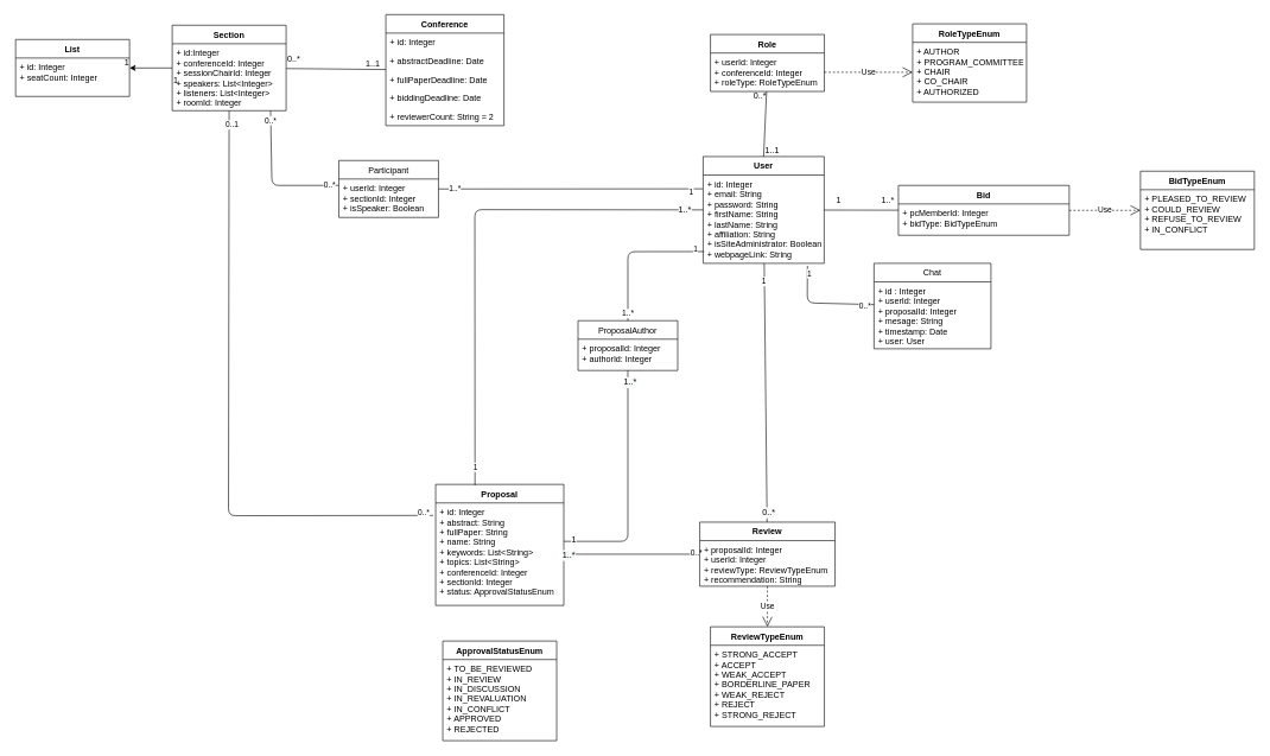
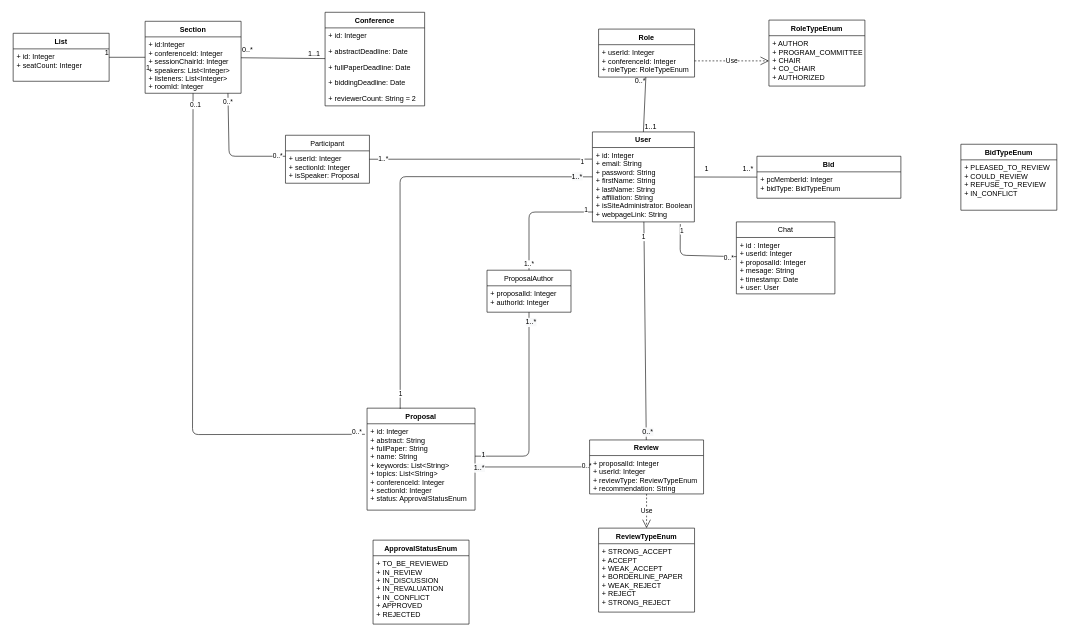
  <mxCell id="0" />
  <mxCell id="1" parent="0" />
  <mxCell id="2" value="User" style="swimlane;fontStyle=1;align=center;verticalAlign=top;childLayout=stackLayout;horizontal=1;startSize=26;horizontalStack=0;resizeParent=1;resizeParentMax=0;resizeLast=0;collapsible=1;marginBottom=0;" parent="1" vertex="1"><mxGeometry x="986.719" y="219.449" width="170" height="150" as="geometry" /></mxCell>
  <mxCell id="3" value="+ id: Integer&#10;+ email: String&#10;+ password: String&#10;+ firstName: String&#10;+ lastName: String&#10;+ affiliation: String&#10;+ isSiteAdministrator: Boolean&#10;+ webpageLink: String" style="text;strokeColor=none;fillColor=none;align=left;verticalAlign=top;spacingLeft=4;spacingRight=4;overflow=hidden;rotatable=0;points=[[0,0.5],[1,0.5]];portConstraint=eastwest;" parent="2" vertex="1"><mxGeometry y="26" width="170" height="124" as="geometry" /></mxCell>
  <mxCell id="4" value="Role" style="swimlane;fontStyle=1;align=center;verticalAlign=top;childLayout=stackLayout;horizontal=1;startSize=26;horizontalStack=0;resizeParent=1;resizeParentMax=0;resizeLast=0;collapsible=1;marginBottom=0;" parent="1" vertex="1"><mxGeometry x="997" y="48" width="160" height="80" as="geometry" /></mxCell>
  <mxCell id="5" value="+ userId: Integer&#10;+ conferenceId: Integer&#10;+ roleType: RoleTypeEnum" style="text;strokeColor=none;fillColor=none;align=left;verticalAlign=top;spacingLeft=4;spacingRight=4;overflow=hidden;rotatable=0;points=[[0,0.5],[1,0.5]];portConstraint=eastwest;" parent="4" vertex="1"><mxGeometry y="26" width="160" height="54" as="geometry" /></mxCell>
  <mxCell id="6" value="RoleTypeEnum" style="swimlane;fontStyle=1;align=center;verticalAlign=top;childLayout=stackLayout;horizontal=1;startSize=26;horizontalStack=0;resizeParent=1;resizeParentMax=0;resizeLast=0;collapsible=1;marginBottom=0;" parent="1" vertex="1"><mxGeometry x="1280.999" y="32.999" width="160" height="110" as="geometry" /></mxCell>
  <mxCell id="7" value="+ AUTHOR&#10;+ PROGRAM_COMMITTEE&#10;+ CHAIR&#10;+ CO_CHAIR&#10;+ AUTHORIZED" style="text;strokeColor=none;fillColor=none;align=left;verticalAlign=top;spacingLeft=4;spacingRight=4;overflow=hidden;rotatable=0;points=[[0,0.5],[1,0.5]];portConstraint=eastwest;" parent="6" vertex="1"><mxGeometry y="26" width="160" height="84" as="geometry" /></mxCell>
  <mxCell id="8" value="Use" style="endArrow=open;endSize=12;dashed=1;html=1;entryX=0;entryY=0.5;entryDx=0;entryDy=0;exitX=1;exitY=0.5;exitDx=0;exitDy=0;" parent="1" source="5" target="7" edge="1"><mxGeometry width="160" relative="1" as="geometry"><mxPoint x="1456.719" y="199.449" as="sourcePoint" /><mxPoint x="1616.719" y="199.449" as="targetPoint" /></mxGeometry></mxCell>
  <mxCell id="9" value="" style="endArrow=none;html=1;rounded=0;exitX=0.5;exitY=0;exitDx=0;exitDy=0;" parent="1" source="2" target="5" edge="1"><mxGeometry relative="1" as="geometry"><mxPoint x="1156.719" y="289.449" as="sourcePoint" /><mxPoint x="1366.719" y="369.449" as="targetPoint" /></mxGeometry></mxCell>
  <mxCell id="10" value="1..1" style="resizable=0;html=1;align=left;verticalAlign=bottom;" parent="9" connectable="0" vertex="1"><mxGeometry x="-1" relative="1" as="geometry" /></mxCell>
  <mxCell id="11" value="0..*" style="resizable=0;html=1;align=right;verticalAlign=bottom;" parent="9" connectable="0" vertex="1"><mxGeometry x="1" relative="1" as="geometry"><mxPoint y="15.55" as="offset" /></mxGeometry></mxCell>
  <mxCell id="12" value="Section" style="swimlane;fontStyle=1;align=center;verticalAlign=top;childLayout=stackLayout;horizontal=1;startSize=26;horizontalStack=0;resizeParent=1;resizeParentMax=0;resizeLast=0;collapsible=1;marginBottom=0;" parent="1" vertex="1"><mxGeometry x="240.999" y="34.999" width="160" height="120" as="geometry" /></mxCell>
  <mxCell id="13" value="+ id:Integer&#10;+ conferenceId: Integer&#10;+ sessionChairId: Integer&#10;+ speakers: List&lt;Integer&gt;&#10;+ listeners: List&lt;Integer&gt;&#10;+ roomId: Integer&#10;" style="text;strokeColor=none;fillColor=none;align=left;verticalAlign=top;spacingLeft=4;spacingRight=4;overflow=hidden;rotatable=0;points=[[0,0.5],[1,0.5]];portConstraint=eastwest;" parent="12" vertex="1"><mxGeometry y="26" width="160" height="94" as="geometry" /></mxCell>
  <mxCell id="14" value="List" style="swimlane;fontStyle=1;align=center;verticalAlign=top;childLayout=stackLayout;horizontal=1;startSize=26;horizontalStack=0;resizeParent=1;resizeParentMax=0;resizeLast=0;collapsible=1;marginBottom=0;" parent="1" vertex="1"><mxGeometry x="20.999" y="54.999" width="160" height="80" as="geometry" /></mxCell>
  <mxCell id="15" value="+ id: Integer&#10;+ seatCount: Integer&#10;" style="text;strokeColor=none;fillColor=none;align=left;verticalAlign=top;spacingLeft=4;spacingRight=4;overflow=hidden;rotatable=0;points=[[0,0.5],[1,0.5]];portConstraint=eastwest;" parent="14" vertex="1"><mxGeometry y="26" width="160" height="54" as="geometry" /></mxCell>
- <mxCell id="16" value="" style="endArrow=classic;html=1;rounded=0;" parent="1" target="14" edge="1" source="12"><mxGeometry relative="1" as="geometry"><mxPoint x="1108" y="-17" as="sourcePoint" /><mxPoint x="1196.719" y="-19.801" as="targetPoint" /></mxGeometry></mxCell>
+ <mxCell id="16" value="" style="endArrow=none;html=1;rounded=0;" parent="1" target="14" edge="1" source="12"><mxGeometry relative="1" as="geometry"><mxPoint x="1108" y="-17" as="sourcePoint" /><mxPoint x="1196.719" y="-19.801" as="targetPoint" /></mxGeometry></mxCell>
  <mxCell id="17" value="1" style="resizable=0;html=1;align=left;verticalAlign=bottom;" parent="16" connectable="0" vertex="1"><mxGeometry x="-1" relative="1" as="geometry"><mxPoint y="25" as="offset" /></mxGeometry></mxCell>
  <mxCell id="18" value="1" style="resizable=0;html=1;align=right;verticalAlign=bottom;" parent="16" connectable="0" vertex="1"><mxGeometry x="1" relative="1" as="geometry" /></mxCell>
  <mxCell id="19" value="Proposal" style="swimlane;fontStyle=1;align=center;verticalAlign=top;childLayout=stackLayout;horizontal=1;startSize=26;horizontalStack=0;resizeParent=1;resizeParentMax=0;resizeLast=0;collapsible=1;marginBottom=0;" parent="1" vertex="1"><mxGeometry x="610.999" y="679.999" width="180" height="170" as="geometry" /></mxCell>
  <mxCell id="20" value="+ id: Integer&#10;+ abstract: String&#10;+ fullPaper: String &#10;+ name: String&#10;+ keywords: List&lt;String&gt;&#10;+ topics: List&lt;String&gt;&#10;+ conferenceId: Integer&#10;+ sectionId: Integer&#10;+ status: ApprovalStatusEnum" style="text;strokeColor=none;fillColor=none;align=left;verticalAlign=top;spacingLeft=4;spacingRight=4;overflow=hidden;rotatable=0;points=[[0,0.5],[1,0.5]];portConstraint=eastwest;" parent="19" vertex="1"><mxGeometry y="26" width="180" height="144" as="geometry" /></mxCell>
  <mxCell id="21" value="" style="endArrow=none;html=1;" parent="1" source="20" target="35" edge="1"><mxGeometry width="50" height="50" relative="1" as="geometry"><mxPoint x="1036.719" y="469.449" as="sourcePoint" /><mxPoint x="701" y="290" as="targetPoint" /></mxGeometry></mxCell>
  <mxCell id="22" value="&lt;span style=&quot;font-size: 12px ; background-color: rgb(248 , 249 , 250)&quot;&gt;1..*&lt;/span&gt;" style="edgeLabel;html=1;align=center;verticalAlign=middle;resizable=0;points=[];" vertex="1" connectable="0" parent="21"><mxGeometry x="-0.928" y="-2" relative="1" as="geometry"><mxPoint as="offset" /></mxGeometry></mxCell>
  <mxCell id="23" value="0..*" style="edgeLabel;html=1;align=center;verticalAlign=middle;resizable=0;points=[];" vertex="1" connectable="0" parent="21"><mxGeometry x="0.946" y="1" relative="1" as="geometry"><mxPoint as="offset" /></mxGeometry></mxCell>
  <mxCell id="24" value="Conference" style="swimlane;fontStyle=1;childLayout=stackLayout;horizontal=1;startSize=26;fillColor=none;horizontalStack=0;resizeParent=1;resizeParentMax=0;resizeLast=0;collapsible=1;marginBottom=0;" parent="1" vertex="1"><mxGeometry x="541" y="20" width="166" height="156" as="geometry" /></mxCell>
  <mxCell id="25" value="+ id: Integer" style="text;strokeColor=none;fillColor=none;align=left;verticalAlign=top;spacingLeft=4;spacingRight=4;overflow=hidden;rotatable=0;points=[[0,0.5],[1,0.5]];portConstraint=eastwest;" parent="24" vertex="1"><mxGeometry y="26" width="166" height="26" as="geometry" /></mxCell>
  <mxCell id="26" value="+ abstractDeadline: Date" style="text;strokeColor=none;fillColor=none;align=left;verticalAlign=top;spacingLeft=4;spacingRight=4;overflow=hidden;rotatable=0;points=[[0,0.5],[1,0.5]];portConstraint=eastwest;" parent="24" vertex="1"><mxGeometry y="52" width="166" height="26" as="geometry" /></mxCell>
  <mxCell id="27" value="+ fullPaperDeadline: Date" style="text;strokeColor=none;fillColor=none;align=left;verticalAlign=top;spacingLeft=4;spacingRight=4;overflow=hidden;rotatable=0;points=[[0,0.5],[1,0.5]];portConstraint=eastwest;" parent="24" vertex="1"><mxGeometry y="78" width="166" height="26" as="geometry" /></mxCell>
  <mxCell id="28" value="+ biddingDeadline: Date" style="text;strokeColor=none;fillColor=none;align=left;verticalAlign=top;spacingLeft=4;spacingRight=4;overflow=hidden;rotatable=0;points=[[0,0.5],[1,0.5]];portConstraint=eastwest;" parent="24" vertex="1"><mxGeometry y="104" width="166" height="26" as="geometry" /></mxCell>
  <mxCell id="29" value="+ reviewerCount: String = 2" style="text;strokeColor=none;fillColor=none;align=left;verticalAlign=top;spacingLeft=4;spacingRight=4;overflow=hidden;rotatable=0;points=[[0,0.5],[1,0.5]];portConstraint=eastwest;" parent="24" vertex="1"><mxGeometry y="130" width="166" height="26" as="geometry" /></mxCell>
  <mxCell id="30" value="" style="endArrow=none;html=1;rounded=0;" parent="1" source="24" target="12" edge="1"><mxGeometry relative="1" as="geometry"><mxPoint x="753.499" y="49.999" as="sourcePoint" /><mxPoint x="753.5" y="-15" as="targetPoint" /><Array as="points" /></mxGeometry></mxCell>
  <mxCell id="31" value="1..1" style="resizable=0;html=1;align=left;verticalAlign=bottom;" parent="30" connectable="0" vertex="1"><mxGeometry x="-1" relative="1" as="geometry"><mxPoint x="-30" as="offset" /></mxGeometry></mxCell>
  <mxCell id="32" value="0..*" style="resizable=0;html=1;align=right;verticalAlign=bottom;" parent="30" connectable="0" vertex="1"><mxGeometry x="1" relative="1" as="geometry"><mxPoint x="19.99" y="-5.79" as="offset" /></mxGeometry></mxCell>
  <mxCell id="33" value="Bid" style="swimlane;fontStyle=1;align=center;verticalAlign=top;childLayout=stackLayout;horizontal=1;startSize=26;horizontalStack=0;resizeParent=1;resizeParentMax=0;resizeLast=0;collapsible=1;marginBottom=0;" parent="1" vertex="1"><mxGeometry x="1261" y="260" width="240" height="70" as="geometry" /></mxCell>
  <mxCell id="34" value="+ pcMemberId: Integer&#10;+ bidType: BidTypeEnum" style="text;strokeColor=none;fillColor=none;align=left;verticalAlign=top;spacingLeft=4;spacingRight=4;overflow=hidden;rotatable=0;points=[[0,0.5],[1,0.5]];portConstraint=eastwest;" parent="33" vertex="1"><mxGeometry y="26" width="240" height="44" as="geometry" /></mxCell>
  <mxCell id="35" value="Review" style="swimlane;fontStyle=1;align=center;verticalAlign=top;childLayout=stackLayout;horizontal=1;startSize=26;horizontalStack=0;resizeParent=1;resizeParentMax=0;resizeLast=0;collapsible=1;marginBottom=0;" parent="1" vertex="1"><mxGeometry x="982" y="733" width="190" height="90" as="geometry" /></mxCell>
  <mxCell id="36" value="+ proposalId: Integer&#10;+ userId: Integer&#10;+ reviewType: ReviewTypeEnum&#10;+ recommendation: String" style="text;strokeColor=none;fillColor=none;align=left;verticalAlign=top;spacingLeft=4;spacingRight=4;overflow=hidden;rotatable=0;points=[[0,0.5],[1,0.5]];portConstraint=eastwest;" parent="35" vertex="1"><mxGeometry y="26" width="190" height="64" as="geometry" /></mxCell>
  <mxCell id="37" value="ReviewTypeEnum" style="swimlane;fontStyle=1;align=center;verticalAlign=top;childLayout=stackLayout;horizontal=1;startSize=26;horizontalStack=0;resizeParent=1;resizeParentMax=0;resizeLast=0;collapsible=1;marginBottom=0;" parent="1" vertex="1"><mxGeometry x="997" y="880" width="160" height="140" as="geometry" /></mxCell>
  <mxCell id="38" value="+ STRONG_ACCEPT&#10;+ ACCEPT&#10;+ WEAK_ACCEPT&#10;+ BORDERLINE_PAPER&#10;+ WEAK_REJECT&#10;+ REJECT&#10;+ STRONG_REJECT" style="text;strokeColor=none;fillColor=none;align=left;verticalAlign=top;spacingLeft=4;spacingRight=4;overflow=hidden;rotatable=0;points=[[0,0.5],[1,0.5]];portConstraint=eastwest;" parent="37" vertex="1"><mxGeometry y="26" width="160" height="114" as="geometry" /></mxCell>
  <mxCell id="39" value="Use" style="endArrow=open;endSize=12;dashed=1;html=1;" parent="1" source="35" target="37" edge="1"><mxGeometry width="160" relative="1" as="geometry"><mxPoint x="1454" y="51.45" as="sourcePoint" /><mxPoint x="1614" y="51.45" as="targetPoint" /></mxGeometry></mxCell>
  <mxCell id="40" value="BidTypeEnum" style="swimlane;fontStyle=1;align=center;verticalAlign=top;childLayout=stackLayout;horizontal=1;startSize=26;horizontalStack=0;resizeParent=1;resizeParentMax=0;resizeLast=0;collapsible=1;marginBottom=0;" parent="1" vertex="1"><mxGeometry x="1601" y="240" width="160" height="110" as="geometry" /></mxCell>
  <mxCell id="41" value="+ PLEASED_TO_REVIEW&#10;+ COULD_REVIEW&#10;+ REFUSE_TO_REVIEW&#10;+ IN_CONFLICT" style="text;strokeColor=none;fillColor=none;align=left;verticalAlign=top;spacingLeft=4;spacingRight=4;overflow=hidden;rotatable=0;points=[[0,0.5],[1,0.5]];portConstraint=eastwest;" parent="40" vertex="1"><mxGeometry y="26" width="160" height="84" as="geometry" /></mxCell>
- <mxCell id="42" value="Use" style="endArrow=open;endSize=12;dashed=1;html=1;" parent="1" source="33" target="40" edge="1"><mxGeometry width="160" relative="1" as="geometry"><mxPoint x="1724" y="131.45" as="sourcePoint" /><mxPoint x="1884" y="131.45" as="targetPoint" /></mxGeometry></mxCell>
  <mxCell id="43" value="" style="endArrow=none;html=1;" parent="1" source="2" target="33" edge="1"><mxGeometry width="50" height="50" relative="1" as="geometry"><mxPoint x="1924" y="271.45" as="sourcePoint" /><mxPoint x="1854" y="191.45" as="targetPoint" /></mxGeometry></mxCell>
  <mxCell id="44" value="1" style="text;html=1;align=center;verticalAlign=middle;resizable=0;points=[];autosize=1;" parent="1" vertex="1"><mxGeometry x="1166.72" y="271.45" width="20" height="20" as="geometry" /></mxCell>
  <mxCell id="45" value="1..*" style="text;html=1;align=center;verticalAlign=middle;resizable=0;points=[];autosize=1;" parent="1" vertex="1"><mxGeometry x="1231" y="271.45" width="30" height="20" as="geometry" /></mxCell>
  <mxCell id="46" value="" style="endArrow=none;html=1;" parent="1" source="35" target="2" edge="1"><mxGeometry width="50" height="50" relative="1" as="geometry"><mxPoint x="781" y="360" as="sourcePoint" /><mxPoint x="831" y="310" as="targetPoint" /></mxGeometry></mxCell>
  <mxCell id="47" value="&lt;span style=&quot;font-size: 12px ; background-color: rgb(248 , 249 , 250)&quot;&gt;0..*&lt;/span&gt;" style="edgeLabel;html=1;align=center;verticalAlign=middle;resizable=0;points=[];" vertex="1" connectable="0" parent="46"><mxGeometry x="-0.928" y="-2" relative="1" as="geometry"><mxPoint as="offset" /></mxGeometry></mxCell>
  <mxCell id="48" value="1" style="edgeLabel;html=1;align=center;verticalAlign=middle;resizable=0;points=[];" vertex="1" connectable="0" parent="46"><mxGeometry x="0.865" y="1" relative="1" as="geometry"><mxPoint as="offset" /></mxGeometry></mxCell>
  <mxCell id="49" value="" style="endArrow=none;html=1;entryX=0.307;entryY=0.007;entryDx=0;entryDy=0;entryPerimeter=0;" parent="1" target="19" edge="1" source="2"><mxGeometry width="50" height="50" relative="1" as="geometry"><mxPoint x="630" y="250" as="sourcePoint" /><mxPoint x="901" y="530" as="targetPoint" /><Array as="points"><mxPoint x="666" y="294" /></Array></mxGeometry></mxCell>
  <mxCell id="50" value="&lt;span style=&quot;font-size: 12px ; background-color: rgb(248 , 249 , 250)&quot;&gt;1..*&lt;/span&gt;" style="edgeLabel;html=1;align=center;verticalAlign=middle;resizable=0;points=[];" vertex="1" connectable="0" parent="49"><mxGeometry x="-0.927" y="-1" relative="1" as="geometry"><mxPoint as="offset" /></mxGeometry></mxCell>
  <mxCell id="51" value="1" style="edgeLabel;html=1;align=center;verticalAlign=middle;resizable=0;points=[];" vertex="1" connectable="0" parent="49"><mxGeometry x="0.927" relative="1" as="geometry"><mxPoint as="offset" /></mxGeometry></mxCell>
  <mxCell id="52" value="Chat" style="swimlane;fontStyle=0;childLayout=stackLayout;horizontal=1;startSize=26;fillColor=none;horizontalStack=0;resizeParent=1;resizeParentMax=0;resizeLast=0;collapsible=1;marginBottom=0;" vertex="1" parent="1"><mxGeometry x="1226.72" y="369.45" width="164.28" height="120" as="geometry" /></mxCell>
  <mxCell id="53" value="+ id : Integer&#10;+ userId: Integer&#10;+ proposalId: Integer&#10;+ mesage: String&#10;+ timestamp: Date&#10;+ user: User" style="text;strokeColor=none;fillColor=none;align=left;verticalAlign=top;spacingLeft=4;spacingRight=4;overflow=hidden;rotatable=0;points=[[0,0.5],[1,0.5]];portConstraint=eastwest;" vertex="1" parent="52"><mxGeometry y="26" width="164.28" height="94" as="geometry" /></mxCell>
  <mxCell id="54" value="" style="endArrow=none;html=1;entryX=0.862;entryY=1.029;entryDx=0;entryDy=0;entryPerimeter=0;" edge="1" parent="1" source="52" target="3"><mxGeometry width="50" height="50" relative="1" as="geometry"><mxPoint x="1187.059" y="589.259" as="sourcePoint" /><mxPoint x="1186.719" y="379.453" as="targetPoint" /><Array as="points"><mxPoint x="1133" y="425" /></Array></mxGeometry></mxCell>
  <mxCell id="55" value="1" style="edgeLabel;html=1;align=center;verticalAlign=middle;resizable=0;points=[];" vertex="1" connectable="0" parent="54"><mxGeometry x="0.859" y="-2" relative="1" as="geometry"><mxPoint as="offset" /></mxGeometry></mxCell>
  <mxCell id="56" value="0..*" style="edgeLabel;html=1;align=center;verticalAlign=middle;resizable=0;points=[];" vertex="1" connectable="0" parent="54"><mxGeometry x="-0.818" y="1" relative="1" as="geometry"><mxPoint as="offset" /></mxGeometry></mxCell>
  <mxCell id="57" value="ApprovalStatusEnum" style="swimlane;fontStyle=1;align=center;verticalAlign=top;childLayout=stackLayout;horizontal=1;startSize=26;horizontalStack=0;resizeParent=1;resizeParentMax=0;resizeLast=0;collapsible=1;marginBottom=0;" vertex="1" parent="1"><mxGeometry x="621" y="900" width="160" height="140" as="geometry" /></mxCell>
  <mxCell id="58" value="+ TO_BE_REVIEWED&#10;+ IN_REVIEW&#10;+ IN_DISCUSSION&#10;+ IN_REVALUATION&#10;+ IN_CONFLICT&#10;+ APPROVED&#10;+ REJECTED" style="text;strokeColor=none;fillColor=none;align=left;verticalAlign=top;spacingLeft=4;spacingRight=4;overflow=hidden;rotatable=0;points=[[0,0.5],[1,0.5]];portConstraint=eastwest;" vertex="1" parent="57"><mxGeometry y="26" width="160" height="114" as="geometry" /></mxCell>
  <mxCell id="59" value="Participant" style="swimlane;fontStyle=0;childLayout=stackLayout;horizontal=1;startSize=26;fillColor=none;horizontalStack=0;resizeParent=1;resizeParentMax=0;resizeLast=0;collapsible=1;marginBottom=0;" vertex="1" parent="1"><mxGeometry x="475" y="225" width="140" height="80" as="geometry" /></mxCell>
- <mxCell id="60" value="+ userId: Integer&#10;+ sectionId: Integer&#10;+ isSpeaker: Boolean" style="text;strokeColor=none;fillColor=none;align=left;verticalAlign=top;spacingLeft=4;spacingRight=4;overflow=hidden;rotatable=0;points=[[0,0.5],[1,0.5]];portConstraint=eastwest;" vertex="1" parent="59"><mxGeometry y="26" width="140" height="54" as="geometry" /></mxCell>
+ <mxCell id="60" value="+ userId: Integer&#10;+ sectionId: Integer&#10;+ isSpeaker: Proposal" style="text;strokeColor=none;fillColor=none;align=left;verticalAlign=top;spacingLeft=4;spacingRight=4;overflow=hidden;rotatable=0;points=[[0,0.5],[1,0.5]];portConstraint=eastwest;" vertex="1" parent="59"><mxGeometry y="26" width="140" height="54" as="geometry" /></mxCell>
  <mxCell id="61" value="" style="endArrow=none;html=1;exitX=-0.02;exitY=0.122;exitDx=0;exitDy=0;exitPerimeter=0;" edge="1" parent="1" source="20" target="12"><mxGeometry width="50" height="50" relative="1" as="geometry"><mxPoint x="511" y="600" as="sourcePoint" /><mxPoint x="401" y="230" as="targetPoint" /><Array as="points"><mxPoint x="320" y="724" /></Array></mxGeometry></mxCell>
  <mxCell id="62" value="0..*" style="edgeLabel;html=1;align=center;verticalAlign=middle;resizable=0;points=[];" vertex="1" connectable="0" parent="61"><mxGeometry x="-0.967" y="-4" relative="1" as="geometry"><mxPoint as="offset" /></mxGeometry></mxCell>
  <mxCell id="63" value="0..1" style="edgeLabel;html=1;align=center;verticalAlign=middle;resizable=0;points=[];" vertex="1" connectable="0" parent="61"><mxGeometry x="0.955" y="-4" relative="1" as="geometry"><mxPoint as="offset" /></mxGeometry></mxCell>
  <mxCell id="64" value="ProposalAuthor" style="swimlane;fontStyle=0;childLayout=stackLayout;horizontal=1;startSize=26;fillColor=none;horizontalStack=0;resizeParent=1;resizeParentMax=0;resizeLast=0;collapsible=1;marginBottom=0;" vertex="1" parent="1"><mxGeometry x="811" y="450" width="140" height="70" as="geometry" /></mxCell>
  <mxCell id="65" value="+ proposalId: Integer&#10;+ authorId: Integer" style="text;strokeColor=none;fillColor=none;align=left;verticalAlign=top;spacingLeft=4;spacingRight=4;overflow=hidden;rotatable=0;points=[[0,0.5],[1,0.5]];portConstraint=eastwest;" vertex="1" parent="64"><mxGeometry y="26" width="140" height="44" as="geometry" /></mxCell>
  <mxCell id="66" value="" style="endArrow=none;html=1;" edge="1" parent="1" target="64"><mxGeometry width="50" height="50" relative="1" as="geometry"><mxPoint x="791" y="760" as="sourcePoint" /><mxPoint x="891" y="590" as="targetPoint" /><Array as="points"><mxPoint x="881" y="760" /></Array></mxGeometry></mxCell>
  <mxCell id="67" value="&lt;span style=&quot;font-size: 12px ; background-color: rgb(248 , 249 , 250)&quot;&gt;1&lt;/span&gt;" style="edgeLabel;html=1;align=center;verticalAlign=middle;resizable=0;points=[];" vertex="1" connectable="0" parent="66"><mxGeometry x="-0.921" y="3" relative="1" as="geometry"><mxPoint as="offset" /></mxGeometry></mxCell>
  <mxCell id="68" value="&lt;span style=&quot;font-size: 12px ; background-color: rgb(248 , 249 , 250)&quot;&gt;1..*&lt;/span&gt;" style="edgeLabel;html=1;align=center;verticalAlign=middle;resizable=0;points=[];" vertex="1" connectable="0" parent="66"><mxGeometry x="0.903" y="-2" relative="1" as="geometry"><mxPoint as="offset" /></mxGeometry></mxCell>
  <mxCell id="69" value="" style="endArrow=none;html=1;entryX=0.008;entryY=0.867;entryDx=0;entryDy=0;entryPerimeter=0;" edge="1" parent="1" source="64" target="3"><mxGeometry width="50" height="50" relative="1" as="geometry"><mxPoint x="811" y="430" as="sourcePoint" /><mxPoint x="881" y="360" as="targetPoint" /><Array as="points"><mxPoint x="881" y="353" /></Array></mxGeometry></mxCell>
  <mxCell id="70" value="1..*" style="edgeLabel;html=1;align=center;verticalAlign=middle;resizable=0;points=[];" vertex="1" connectable="0" parent="69"><mxGeometry x="-0.892" y="1" relative="1" as="geometry"><mxPoint as="offset" /></mxGeometry></mxCell>
  <mxCell id="71" value="1" style="edgeLabel;html=1;align=center;verticalAlign=middle;resizable=0;points=[];" vertex="1" connectable="0" parent="69"><mxGeometry x="0.882" y="3" relative="1" as="geometry"><mxPoint as="offset" /></mxGeometry></mxCell>
  <mxCell id="72" value="" style="endArrow=none;html=1;exitX=-0.003;exitY=0.156;exitDx=0;exitDy=0;exitPerimeter=0;" edge="1" parent="1" source="3" target="59"><mxGeometry width="50" height="50" relative="1" as="geometry"><mxPoint x="391" y="390" as="sourcePoint" /><mxPoint x="441" y="340" as="targetPoint" /></mxGeometry></mxCell>
  <mxCell id="73" value="1..*" style="edgeLabel;html=1;align=center;verticalAlign=middle;resizable=0;points=[];" vertex="1" connectable="0" parent="72"><mxGeometry x="0.881" y="-1" relative="1" as="geometry"><mxPoint as="offset" /></mxGeometry></mxCell>
  <mxCell id="74" value="1" style="edgeLabel;html=1;align=center;verticalAlign=middle;resizable=0;points=[];" vertex="1" connectable="0" parent="72"><mxGeometry x="-0.91" y="4" relative="1" as="geometry"><mxPoint as="offset" /></mxGeometry></mxCell>
  <mxCell id="75" value="" style="endArrow=none;html=1;entryX=0.863;entryY=1;entryDx=0;entryDy=0;entryPerimeter=0;" edge="1" parent="1" target="13"><mxGeometry width="50" height="50" relative="1" as="geometry"><mxPoint x="475" y="260" as="sourcePoint" /><mxPoint x="361" y="260" as="targetPoint" /><Array as="points"><mxPoint x="381" y="260" /></Array></mxGeometry></mxCell>
  <mxCell id="76" value="0..*" style="edgeLabel;html=1;align=center;verticalAlign=middle;resizable=0;points=[];" vertex="1" connectable="0" parent="75"><mxGeometry x="-0.859" y="-1" relative="1" as="geometry"><mxPoint as="offset" /></mxGeometry></mxCell>
  <mxCell id="77" value="0..*" style="edgeLabel;html=1;align=center;verticalAlign=middle;resizable=0;points=[];" vertex="1" connectable="0" parent="75"><mxGeometry x="0.87" y="1" relative="1" as="geometry"><mxPoint as="offset" /></mxGeometry></mxCell>
